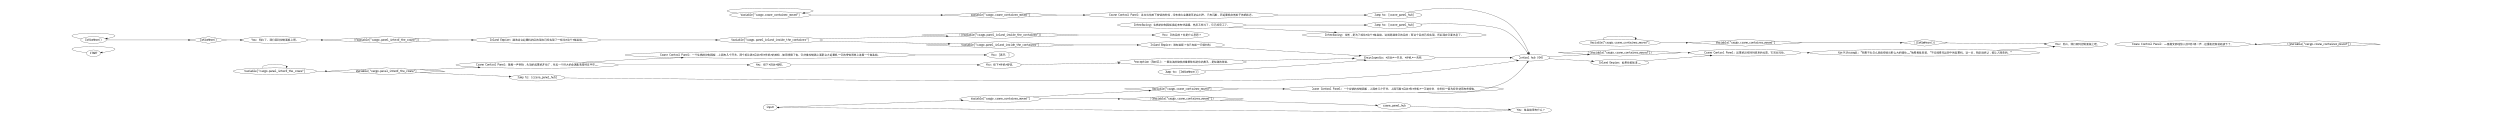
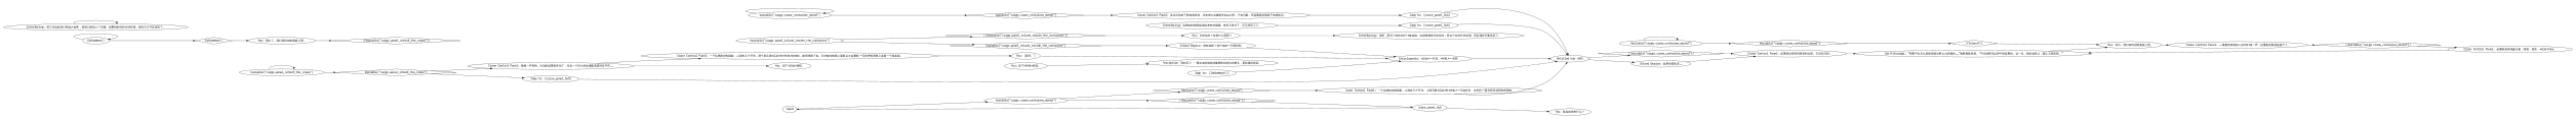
  digraph {
    fontname="IBM Plex Mono"
    rankdir=LR
    node [fontname="IBM Plex Mono"]
    edge [fontname="IBM Plex Mono"]
-   n1 [label=START]
    n2 [label=input]
    n3 [label="Variable[\"cargo.crane_container_moved\"]"]
    n4 [label="Variable[\"cargo.crane_container_moved\"]" shape=diamond]
    n5 [label="!(Variable[\"cargo.crane_container_moved\"])" shape=diamond]
    n6 [label="You: [离开。]"]
    n7 [label="Encyclopedia: *启动*——开启。*停机*——关闭。"]
-   n8 [label="Control hub (04)"]
+   n8 [label="Untitled hub (04)"]
    n9 [label="!(Variable[\"cargo.crane_container_moved\"])" shape=diamond]
    n10 [label="Inland Empire: 如果你能知道……"]
    n11 [label="IsKimHere()"]
    n12 [label="IsKimHere()" shape=diamond]
    n13 [label="You: 明白了。我们回到控制面板上吧。"]
    n14 [label="!(Variable[\"cargo.panel_interf_the_crane\"])" shape=diamond]
-   n15 [label="!(IsKimHere())" shape=diamond]
+   n15 [label="!(Inland())" shape=diamond]
    n16 [label="You: 明白。我们回到控制面板上吧。"]
    n17 [label="Crane Control Panel: ……随着安静地惊人的*铛*得一声，起重机把集装箱放下了。"]
    n18 [label="Crane Control Panel: 这次当你按下按钮的时候，没有发出金属刺耳的尖叫声。只有沉默，而起重机依然处于休眠状态。"]
    n19 [label="Jump to: [crane_panel_hub]"]
    n20 [label="Crane Control Panel: 起重机没有回到原来的位置。它完全没动。"]
    n21 [label="Kim Kitsuragi: “我看不出怎么就值得搞出那么大的骚动……”他看着集装箱。“不过能看见运转中的起重机。这一点，我必须承认，挺让人满意的。”"]
    n22 [label="Crane Control Panel: 随着一声巨响，头顶的起重机开动了，吊起一个巨大的金属集装箱经过半空……"]
    n23 [label="Crane Control Panel: 一个生锈的控制面板，上面有几个开关。两个标注着*启动*和*停机*的按钮，被用得褪了色。它好像控制着上面那台大起重机——它的带钩滑車上连着一个集装箱。"]
    n24 [label="You: 按下*启动*按钮。"]
    n25 [label="!(Variable[\"cargo.crane_container_moved\"])" shape=diamond]
    n26 [label="Jump to: [crane_panel_hub]"]
    n27 [label="Perception (Smell): 一股淡淡的烧焦的橡胶味钻进你的鼻孔，是短路的味道。"]
    n28 [label="Variable[\"cargo.crane_container_moved\"]"]
    n29 [label="Variable[\"cargo.crane_container_moved\"]" shape=diamond]
-   n31 [label="Inland Empire: 建造这台起重机的目的现在已经实现了——移动*这个*集装箱。"]
+   n30 [label="Crane Control Panel: 起重机高高地矗立着，骄傲，笔直，*纹丝不动*。"]
    n32 [label="Variable[\"cargo.panel_inland_inside_the_container\"]"]
    n33 [label="Variable[\"cargo.panel_inland_inside_the_container\"]" shape=diamond]
    n34 [label="!(Variable[\"cargo.panel_inland_inside_the_container\"])" shape=diamond]
    n35 [label="Jump to: [IsKimHere()]"]
    n36 [label="You: 按下*停机*按钮。"]
    n37 [label="Variable[\"cargo.crane_container_moved\"]"]
    n38 [label="Variable[\"cargo.crane_container_moved\"]" shape=diamond]
    n39 [label="Jump to: [crane_panel_hub]"]
    n40 [label="You: 它的目的？你是什么意思？"]
    n41 [label="Interfacing: 当然，是为了移动*这个*集装箱。这就是建造它的目的；而这个目的已经实现。所以现在它要休息了。"]
+   n42 [label="Interfacing: 罢工在远处进行得如火如荼，而港口则陷入了沉睡。起重机的目的已经实现，现在它又可以休息了。"]
    n43 [label="Variable[\"cargo.panel_interf_the_crane\"]"]
    n44 [label="Variable[\"cargo.panel_interf_the_crane\"]" shape=diamond]
    n45 [label="You: 集装箱里有什么？"]
    n46 [label="Inland Empire: 谁知道呢？你只知道——它很特别。"]
    n47 [label=crane_panel_hub]
    n48 [label="Interfacing: 生锈的控制面板摸起来有些温暖。然后又变冷了。它已经完工了。"]
    n49 [label="Crane Control Panel: 一个生锈的控制面板，上面有几个开关。上面写着*启动*和*停机*——字迹非常、非常轻——因为经常使用有些褪色。"]
-   n1 -> n1
    n2 -> n3
    n3 -> n4
    n3 -> n5
    n4 -> n49
    n5 -> n47
    n7 -> n8
    n8 -> n9
    n8 -> n10
    n9 -> n20
    n10 -> n20
    n11 -> n11
    n11 -> n12
    n12 -> n13
    n13 -> n14
-   n14 -> n31
    n15 -> n16
+   n16 -> n17
    n17 -> n25
    n18 -> n19
    n19 -> n8
    n20 -> n21
    n21 -> n16
    n22 -> n23
    n22 -> n24
    n23 -> n6
-   n24 -> n36
+   n25 -> n30
    n26 -> n8
-   n27 -> n7
+   n6 -> n7
    n28 -> n28
    n28 -> n29
    n29 -> n18
-   n31 -> n32
+   n30 -> n21
    n32 -> n33
    n32 -> n34
    n33 -> n46
    n34 -> n40
    n35 -> n7
    n36 -> n27
    n37 -> n37
    n37 -> n38
    n38 -> n15
    n39 -> n8
-   n48 -> n41
+   n40 -> n41
+   n42 -> n42
    n43 -> n43
    n43 -> n44
    n44 -> n22
    n44 -> n39
    n46 -> n7
-   n45 -> n2
+   n47 -> n2
    n47 -> n45
    n48 -> n26
    n49 -> n8
  }
